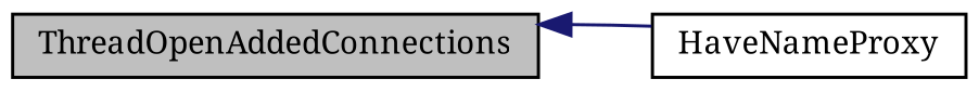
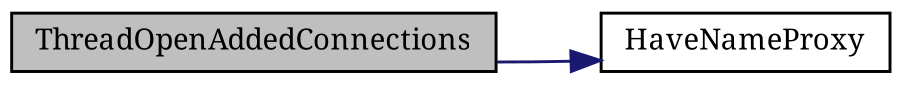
  digraph {
    rankdir=LR
    fontname="Noto Serif"
    node [color=black fontname="Noto Serif" fontsize=10 shape=record style=filled]
    n1 [fillcolor=grey75 fontcolor=black height=0.2 label=ThreadOpenAddedConnections width=0.4]
    n2 [fillcolor=white height=0.2 label=HaveNameProxy width=0.4]
-   n2 -> n1 [color=midnightblue fontname="Noto Serif" fontsize=10 labelfontname=Helvetica labelfontsize=10 style=solid]
+   n1 -> n2 [color=midnightblue fontname="Noto Serif" fontsize=10 labelfontname=Helvetica labelfontsize=10 style=solid]
  }
